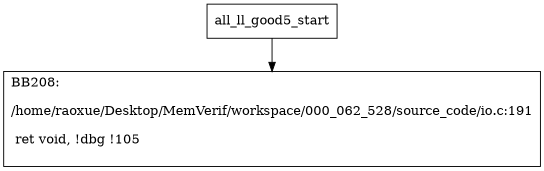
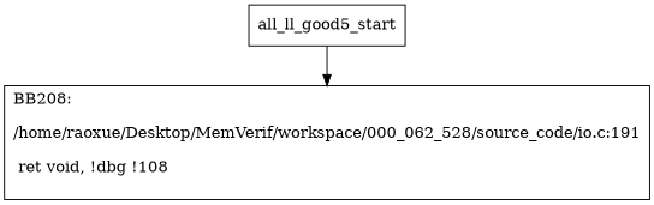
  digraph {
    node [shape=record]
    n1 [label="{all_ll_good5_start}"]
-   n2 [label="{BB208:\l\l/home/raoxue/Desktop/MemVerif/workspace/000_062_528/source_code/io.c:191\l\n  ret void, !dbg !105\l\n}"]
+   n2 [label="{BB208:\l\l/home/raoxue/Desktop/MemVerif/workspace/000_062_528/source_code/io.c:191\l\n  ret void, !dbg !108\l\n}"]
    n1 -> n2
  }
